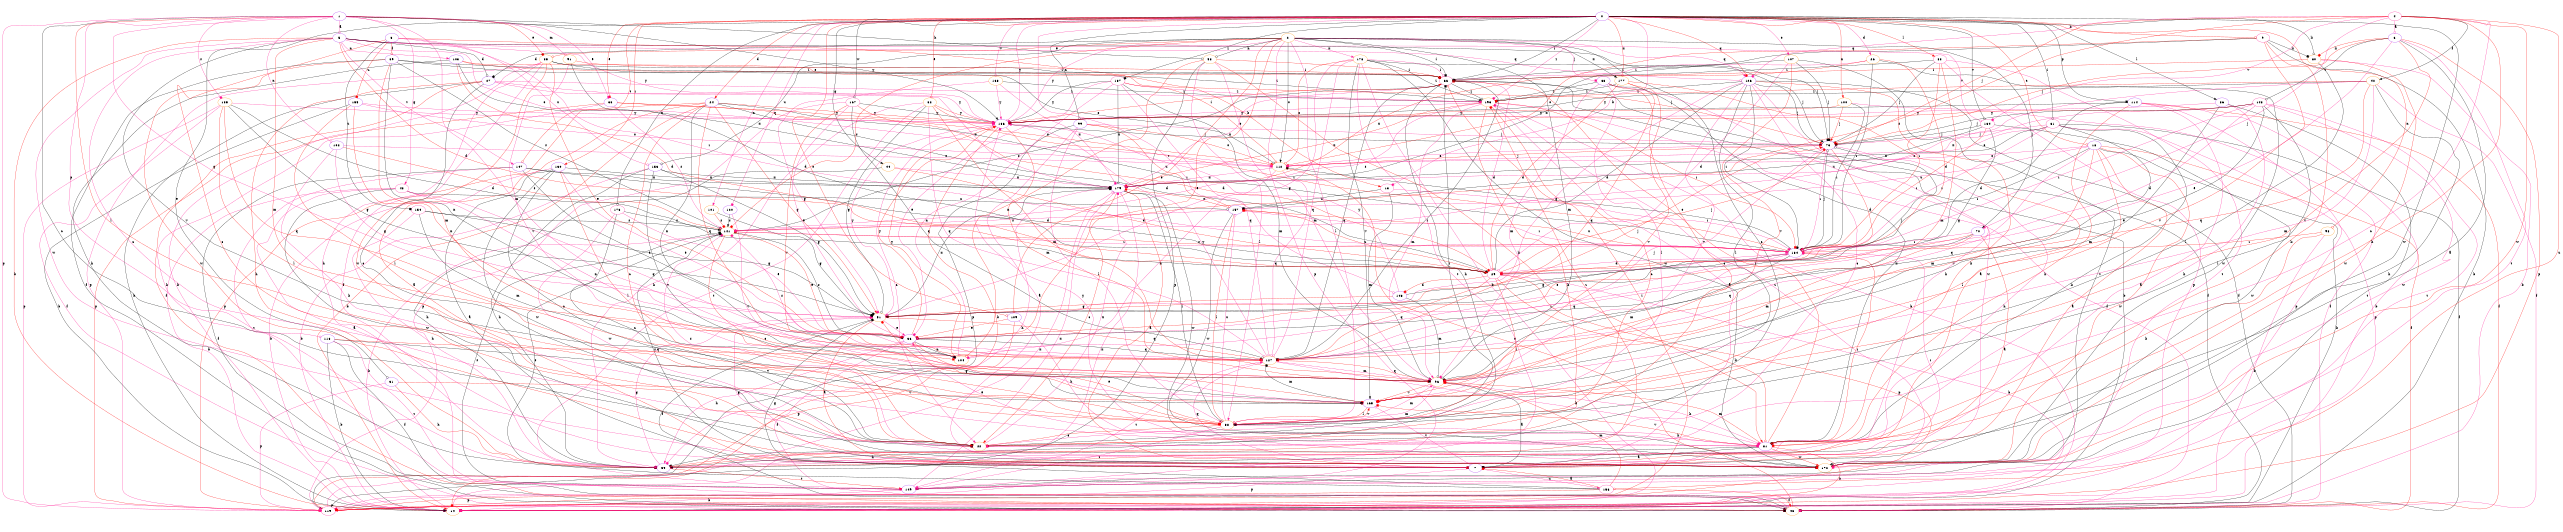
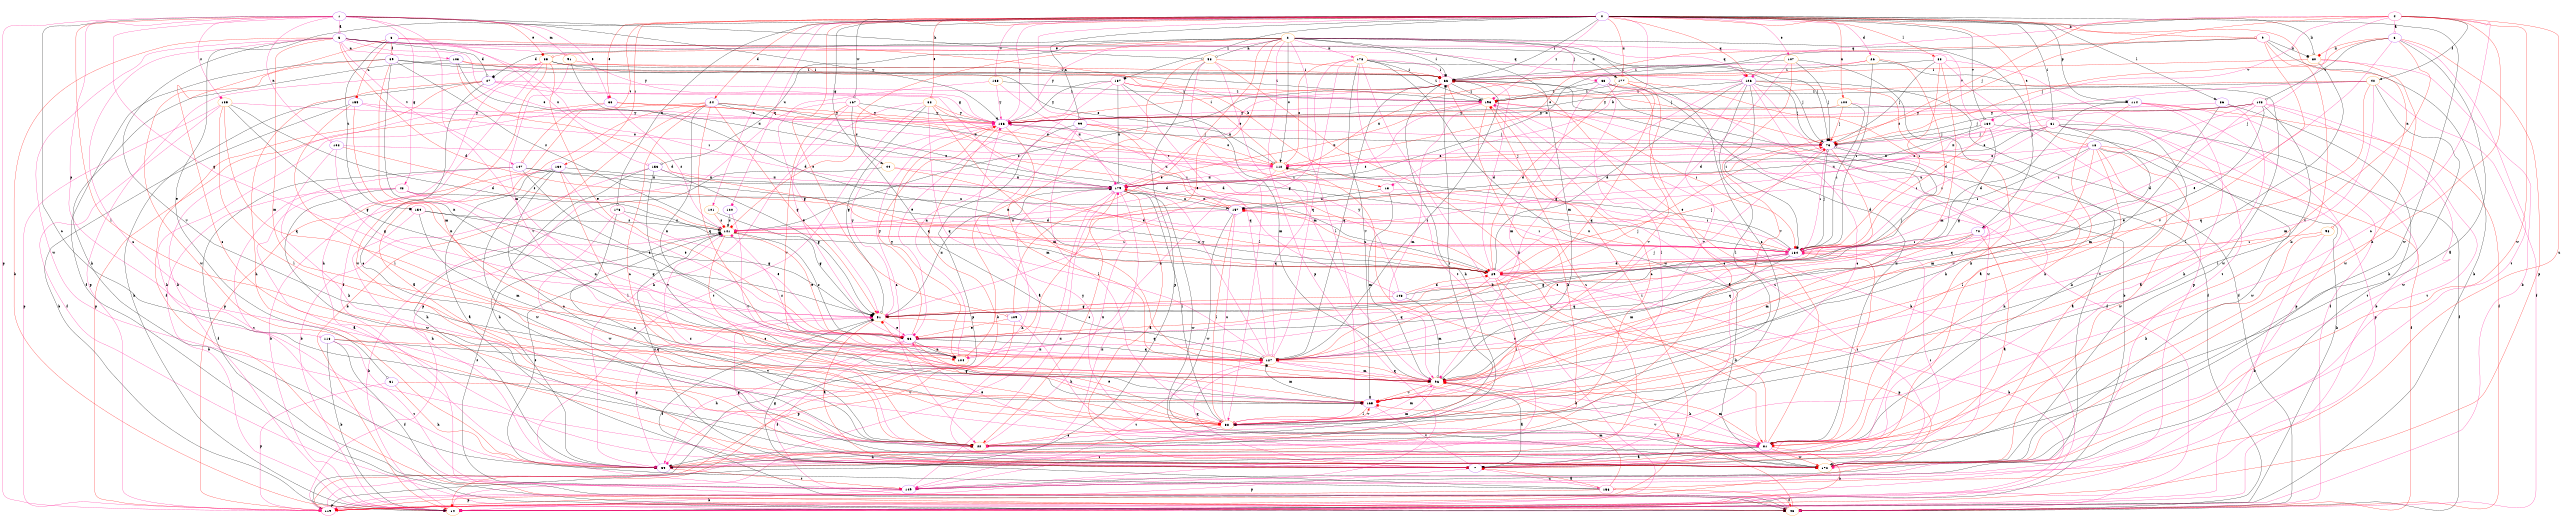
  strict digraph {
    node [color=purple]
    edge [arrowhead=odot color=deeppink]
    9 [color=deeppink]
    0
    13 [color=deeppink]
    18
    24
    26 [color=darkorange]
    31
    32 [color=darkorange]
    33
    44 [color=darkorange]
    61 [color=deeppink]
    66 [color=deeppink]
    80 [color=darkorange]
    83 [color=deeppink]
    86
    98 [color=darkorange]
    99
    100 [color=darkorange]
    101 [color=darkorange]
    107 [color=darkorange]
    109
    114
    120
    126
    130
    143
    147
    163 [color=darkorange]
    164 [color=deeppink]
    167 [color=deeppink]
    172 [color=darkorange]
    173 [color=deeppink]
    177 [color=darkorange]
    186
    187 [color=deeppink]
    193 [color=darkorange]
    112 [color=darkorange]
    14 [color=darkorange]
    165
    81
    179
    96 [color=darkorange]
    134
    157
    88 [color=darkorange]
    7
    127 [color=darkorange]
    43 [color=darkorange]
    22 [color=darkorange]
    51 [color=darkorange]
    119 [color=deeppink]
    29 [color=deeppink]
    104 [color=darkorange]
    59
    149
    141 [color=darkorange]
    73
    36
    1
    5
    35 [color=darkorange]
    48 [color=deeppink]
    58 [color=darkorange]
    91 [color=darkorange]
    102
    118
    135 [color=darkorange]
    27
    103
    2 [color=darkorange]
    68
    70
    153
    178 [color=darkorange]
    3
    39
    154 [color=deeppink]
    155
    4 [color=deeppink]
    6
    42 [color=darkorange]
    156 [color=deeppink]
    148 [color=deeppink]
    9 -> 80 [arrowhead=box color=black label=k]
    9 -> 112 [arrowhead=normal color=red label=o]
    9 -> 14 [arrowhead=box color=black label=b]
    9 -> 165 [color=red label=v]
    9 -> 81 [color=red label=k]
    9 -> 179 [arrowhead=normal color=black label=x]
    0 -> 9 [color=red label=b]
    0 -> 13 [arrowhead=box label=b]
    0 -> 18 [color=red label=c]
    0 -> 24 [arrowhead=normal color=red label=d]
    0 -> 26 [arrowhead=normal label=d]
    0 -> 31 [color=black label=e]
    0 -> 32 [color=red label=e]
    0 -> 33 [arrowhead=box color=red label=e]
    0 -> 44 [arrowhead=normal color=black label=g]
    0 -> 61 [color=black label=i]
    0 -> 66 [color=black label=i]
    0 -> 80 [color=black label=k]
    0 -> 83 [arrowhead=normal color=red label=l]
    0 -> 86 [arrowhead=normal color=black label=l]
    0 -> 98 [color=red label=n]
    0 -> 99 [color=black label=n]
    0 -> 100 [arrowhead=normal color=red label=n]
    0 -> 101 [arrowhead=normal label=n]
    0 -> 107 [arrowhead=normal label=o]
    0 -> 109 [color=red label=o]
    0 -> 114 [arrowhead=box color=black label=p]
    0 -> 120 [arrowhead=box label=q]
    0 -> 126 [arrowhead=box color=red label=q]
    0 -> 130 [arrowhead=normal color=red label=r]
    0 -> 143 [label=t]
    0 -> 147 [color=red label=t]
    0 -> 163 [label=v]
    0 -> 164 [color=black label=v]
    0 -> 167 [color=black label=w]
    0 -> 172 [arrowhead=normal color=black label=w]
    0 -> 173 [color=black label=x]
    0 -> 177 [color=red label=x]
    0 -> 186 [label=y]
    0 -> 187 [arrowhead=box color=black label=z]
    0 -> 193 [arrowhead=box label=z]
    13 -> 96 [arrowhead=normal color=black label=m]
    13 -> 134 [arrowhead=box label=r]
    13 -> 157 [arrowhead=box color=black label=u]
    18 -> 172 [arrowhead=normal color=red label=w]
    18 -> 112 [arrowhead=box label=o]
    18 -> 14 [arrowhead=box color=black label=b]
    18 -> 96 [arrowhead=box color=red label=m]
    18 -> 134 [color=black label=r]
    18 -> 157 [arrowhead=box label=u]
    18 -> 88 [arrowhead=normal color=red label=l]
    18 -> 7 [color=red label=a]
    18 -> 127 [arrowhead=box label=q]
    18 -> 43 [arrowhead=box color=red label=f]
    24 -> 186 [arrowhead=box color=red label=y]
    24 -> 14 [arrowhead=normal color=red label=b]
    24 -> 134 [color=black label=r]
    24 -> 7 [color=red label=a]
    24 -> 127 [arrowhead=box color=red label=q]
    24 -> 22 [arrowhead=box color=red label=c]
    24 -> 51 [arrowhead=normal color=red label=g]
    24 -> 119 [color=red label=p]
    24 -> 29 [arrowhead=normal color=black label=d]
    24 -> 104 [arrowhead=normal color=black label=n]
    26 -> 66 [arrowhead=normal label=i]
    26 -> 172 [color=black label=w]
    26 -> 179 [color=red label=x]
    26 -> 134 [arrowhead=normal color=black label=r]
    26 -> 29 [arrowhead=box color=red label=d]
    31 -> 165 [arrowhead=box color=red label=v]
    31 -> 119 [arrowhead=normal label=p]
    31 -> 59 [arrowhead=box color=red label=h]
    32 -> 186 [color=red label=y]
    32 -> 96 [arrowhead=normal color=red label=m]
    32 -> 134 [color=red label=r]
    32 -> 127 [label=q]
    32 -> 51 [color=black label=g]
    32 -> 59 [arrowhead=box label=h]
    32 -> 149 [label=t]
    33 -> 186 [arrowhead=normal color=red label=y]
    33 -> 112 [color=red label=o]
    33 -> 119 [arrowhead=normal color=red label=p]
    33 -> 59 [label=h]
    33 -> 141 [arrowhead=normal label=s]
    44 -> 179 [label=x]
    44 -> 29 [arrowhead=normal color=red label=d]
    44 -> 59 [arrowhead=box color=black label=h]
    61 -> 112 [arrowhead=normal label=o]
    61 -> 165 [arrowhead=normal color=black label=v]
    61 -> 81 [arrowhead=box color=black label=k]
    61 -> 179 [arrowhead=normal color=black label=x]
    61 -> 134 [label=r]
    61 -> 43 [arrowhead=box color=black label=f]
    61 -> 119 [label=p]
    61 -> 73 [label=j]
    66 -> 193 [color=black label=z]
    66 -> 14 [color=black label=b]
    66 -> 179 [arrowhead=normal label=x]
    66 -> 127 [color=black label=q]
    66 -> 43 [arrowhead=normal color=black label=f]
    66 -> 29 [label=d]
    66 -> 59 [arrowhead=box color=black label=h]
    66 -> 141 [color=black label=s]
    80 -> 66 [arrowhead=normal color=red label=i]
    80 -> 172 [arrowhead=normal color=red label=w]
    80 -> 14 [label=b]
    80 -> 88 [color=black label=l]
    83 -> 66 [arrowhead=box color=black label=i]
    83 -> 96 [arrowhead=box color=red label=m]
    83 -> 134 [arrowhead=normal color=red label=r]
    83 -> 119 [label=p]
    83 -> 149 [arrowhead=box label=t]
    83 -> 73 [color=black label=j]
    86 -> 186 [arrowhead=box label=y]
    86 -> 81 [label=k]
    86 -> 96 [color=black label=m]
    86 -> 149 [color=black label=t]
    98 -> 14 [arrowhead=normal label=b]
    98 -> 81 [arrowhead=box color=red label=k]
    98 -> 134 [arrowhead=box color=red label=r]
    99 -> 112 [arrowhead=normal color=red label=o]
    99 -> 157 [color=red label=u]
    99 -> 88 [arrowhead=normal label=l]
    99 -> 7 [label=a]
    99 -> 119 [arrowhead=normal color=black label=p]
    99 -> 73 [arrowhead=box label=j]
    100 -> 186 [arrowhead=box color=red label=y]
    100 -> 134 [color=black label=r]
    100 -> 43 [arrowhead=normal label=f]
    100 -> 73 [arrowhead=normal color=red label=j]
    101 -> 51 [arrowhead=normal color=black label=g]
    101 -> 141 [arrowhead=box color=red label=s]
    107 -> 66 [arrowhead=normal color=black label=i]
    107 -> 165 [arrowhead=normal color=red label=v]
    107 -> 29 [label=d]
    107 -> 149 [arrowhead=normal color=black label=t]
    107 -> 73 [arrowhead=box color=black label=j]
    109 -> 81 [label=k]
    109 -> 119 [color=red label=p]
    109 -> 36 [arrowhead=box color=red label=e]
    114 -> 186 [arrowhead=normal color=black label=y]
    114 -> 14 [arrowhead=box label=b]
    114 -> 81 [arrowhead=normal color=red label=k]
    114 -> 7 [arrowhead=normal label=a]
    114 -> 43 [arrowhead=box color=red label=f]
    114 -> 119 [arrowhead=normal label=p]
    114 -> 29 [color=black label=d]
    120 -> 165 [arrowhead=normal label=v]
    120 -> 141 [arrowhead=normal color=black label=s]
    126 -> 193 [color=black label=z]
    126 -> 165 [label=v]
    126 -> 81 [color=red label=k]
    126 -> 134 [arrowhead=box color=black label=r]
    126 -> 88 [arrowhead=box color=black label=l]
    126 -> 43 [arrowhead=box color=black label=f]
    126 -> 22 [arrowhead=normal label=c]
    126 -> 51 [arrowhead=box label=g]
    126 -> 29 [color=black label=d]
    126 -> 59 [arrowhead=box label=h]
    126 -> 73 [color=black label=j]
    130 -> 172 [color=black label=w]
    130 -> 14 [arrowhead=normal label=b]
    130 -> 179 [arrowhead=box color=black label=x]
    130 -> 88 [arrowhead=box color=red label=l]
    130 -> 7 [arrowhead=box color=black label=a]
    130 -> 22 [arrowhead=box color=black label=c]
    130 -> 36 [arrowhead=box label=e]
    143 -> 186 [arrowhead=normal label=y]
    143 -> 96 [color=black label=m]
    143 -> 51 [arrowhead=normal color=red label=g]
-   29 -> 143 [arrowhead=box color=red label=d]
+   143 -> 29 [arrowhead=box color=red label=d]
    143 -> 73 [color=black label=j]
    147 -> 179 [arrowhead=box color=black label=x]
    147 -> 43 [arrowhead=normal color=black label=f]
    147 -> 29 [arrowhead=normal color=black label=d]
    147 -> 149 [arrowhead=box label=t]
    147 -> 36 [arrowhead=box color=black label=e]
    163 -> 186 [arrowhead=normal label=y]
    163 -> 193 [color=black label=z]
    163 -> 179 [arrowhead=box label=x]
    163 -> 51 [arrowhead=box label=g]
    164 -> 172 [arrowhead=normal color=black label=w]
    164 -> 134 [arrowhead=normal color=red label=r]
    164 -> 157 [arrowhead=box color=black label=u]
    164 -> 51 [arrowhead=normal color=black label=g]
    164 -> 73 [arrowhead=box color=black label=j]
    167 -> 186 [arrowhead=normal color=black label=y]
    167 -> 165 [arrowhead=box color=red label=v]
    167 -> 127 [color=black label=q]
    167 -> 119 [arrowhead=normal label=p]
    167 -> 29 [arrowhead=box color=red label=d]
    167 -> 36 [label=e]
    172 -> 186 [arrowhead=box label=y]
    172 -> 193 [arrowhead=box label=z]
    173 -> 172 [arrowhead=normal label=w]
    173 -> 22 [color=black label=c]
    173 -> 141 [arrowhead=normal color=black label=s]
    173 -> 36 [arrowhead=normal label=e]
    177 -> 193 [arrowhead=box color=black label=z]
    177 -> 165 [arrowhead=box color=red label=v]
    177 -> 7 [color=red label=a]
    177 -> 127 [arrowhead=normal color=red label=q]
    177 -> 29 [color=red label=d]
    186 -> 66 [arrowhead=normal color=red label=i]
    186 -> 14 [arrowhead=box color=red label=b]
    186 -> 96 [arrowhead=normal color=red label=m]
    186 -> 22 [arrowhead=normal label=c]
    186 -> 73 [arrowhead=normal color=black label=j]
    187 -> 186 [color=black label=y]
    187 -> 193 [label=z]
    187 -> 112 [color=red label=o]
    187 -> 179 [color=black label=x]
    187 -> 96 [color=black label=m]
    187 -> 127 [label=q]
    187 -> 104 [label=n]
    187 -> 36 [arrowhead=box label=e]
    193 -> 186 [label=y]
    193 -> 14 [arrowhead=box label=b]
    193 -> 179 [arrowhead=normal color=red label=x]
    193 -> 96 [arrowhead=normal label=m]
    193 -> 134 [arrowhead=box color=red label=r]
    193 -> 7 [label=a]
    193 -> 43 [arrowhead=box label=f]
    193 -> 22 [arrowhead=box color=red label=c]
    193 -> 59 [color=red label=h]
    193 -> 141 [label=s]
    112 -> 179 [label=x]
    112 -> 127 [label=q]
    112 -> 104 [arrowhead=box label=n]
    112 -> 73 [arrowhead=normal color=red label=j]
    14 -> 179 [label=x]
    165 -> 88 [arrowhead=normal color=red label=l]
    165 -> 127 [arrowhead=box color=black label=m]
    81 -> 66 [arrowhead=box color=red label=i]
    81 -> 172 [arrowhead=normal color=red label=w]
    81 -> 14 [color=red label=b]
    81 -> 165 [arrowhead=box color=red label=v]
    81 -> 96 [arrowhead=normal color=red label=m]
    81 -> 134 [color=red label=r]
    81 -> 7 [arrowhead=box color=black label=a]
    81 -> 59 [color=black label=h]
    81 -> 36 [arrowhead=normal label=e]
    179 -> 172 [arrowhead=box color=black label=w]
+   179 -> 157 [arrowhead=normal color=black label=u]
    179 -> 88 [color=black label=l]
    179 -> 7 [color=red label=a]
    179 -> 22 [arrowhead=normal color=red label=c]
    179 -> 59 [arrowhead=box label=h]
    96 -> 165 [arrowhead=normal color=red label=v]
    96 -> 81 [arrowhead=box label=k]
    96 -> 7 [arrowhead=box color=black label=a]
    96 -> 127 [arrowhead=normal color=red label=q]
    134 -> 112 [arrowhead=box color=black label=o]
    134 -> 96 [arrowhead=box color=black label=m]
    134 -> 157 [arrowhead=box color=red label=u]
    134 -> 127 [arrowhead=normal label=q]
    134 -> 51 [arrowhead=normal color=black label=g]
    134 -> 29 [arrowhead=normal label=d]
    134 -> 141 [arrowhead=box color=red label=s]
    134 -> 73 [color=black label=j]
    157 -> 172 [color=black label=w]
    157 -> 179 [arrowhead=box color=red label=x]
    157 -> 134 [label=r]
    157 -> 88 [color=red label=l]
    157 -> 141 [label=s]
    88 -> 165 [arrowhead=normal color=red label=v]
    88 -> 81 [arrowhead=normal label=k]
    88 -> 96 [arrowhead=normal label=m]
    88 -> 157 [label=u]
    88 -> 22 [color=red label=c]
    88 -> 51 [arrowhead=box color=red label=g]
    88 -> 149 [arrowhead=normal label=t]
    88 -> 36 [color=red label=e]
    7 -> 165 [label=v]
    7 -> 134 [arrowhead=box label=r]
    7 -> 127 [arrowhead=normal label=q]
    7 -> 51 [arrowhead=normal label=g]
    7 -> 119 [arrowhead=box label=p]
    7 -> 141 [arrowhead=box color=black label=s]
    7 -> 156 [arrowhead=normal label=u]
    127 -> 66 [color=black label=i]
    127 -> 186 [arrowhead=normal label=y]
    127 -> 81 [arrowhead=box label=k]
    127 -> 96 [arrowhead=box label=m]
    127 -> 134 [arrowhead=normal label=r]
    127 -> 149 [arrowhead=normal label=t]
    127 -> 141 [arrowhead=box label=s]
    43 -> 112 [color=red label=o]
    22 -> 66 [arrowhead=box color=black label=i]
    22 -> 179 [arrowhead=box label=x]
    22 -> 96 [label=m]
    22 -> 141 [arrowhead=box label=s]
    51 -> 186 [arrowhead=normal label=y]
    51 -> 179 [arrowhead=box color=black label=x]
    51 -> 7 [arrowhead=normal color=red label=a]
    51 -> 127 [arrowhead=normal color=red label=q]
    51 -> 43 [color=black label=f]
    51 -> 73 [arrowhead=normal color=red label=j]
    51 -> 36 [arrowhead=normal label=e]
    119 -> 66 [color=red label=i]
    119 -> 179 [label=x]
    29 -> 14 [label=b]
    29 -> 81 [color=red label=k]
    29 -> 157 [arrowhead=normal color=red label=u]
    29 -> 88 [color=red label=l]
    29 -> 127 [color=red label=q]
    29 -> 119 [arrowhead=normal color=red label=p]
    29 -> 73 [arrowhead=box color=red label=j]
    104 -> 186 [arrowhead=normal color=red label=y]
    104 -> 73 [label=j]
    59 -> 193 [arrowhead=box color=red label=z]
    59 -> 51 [arrowhead=normal label=g]
    59 -> 149 [arrowhead=normal color=red label=t]
    149 -> 14 [arrowhead=box label=b]
    149 -> 179 [label=x]
    149 -> 141 [arrowhead=box color=black label=s]
    141 -> 14 [label=b]
    141 -> 134 [arrowhead=normal label=r]
    141 -> 22 [arrowhead=box color=red label=c]
    141 -> 36 [arrowhead=normal color=red label=e]
    73 -> 112 [label=o]
    73 -> 134 [arrowhead=normal label=r]
    73 -> 29 [arrowhead=box color=red label=d]
    73 -> 59 [arrowhead=normal label=h]
    36 -> 186 [arrowhead=normal color=red label=y]
    36 -> 127 [arrowhead=box color=black label=q]
    36 -> 43 [label=f]
    36 -> 104 [arrowhead=normal color=black label=n]
    36 -> 59 [arrowhead=normal label=h]
    36 -> 141 [color=black label=s]
    1 -> 33 [arrowhead=box label=e]
    1 -> 186 [arrowhead=normal color=black label=y]
    1 -> 96 [arrowhead=normal label=m]
    1 -> 88 [color=red label=l]
    1 -> 22 [arrowhead=box color=black label=c]
    1 -> 51 [arrowhead=box label=g]
    1 -> 119 [label=p]
    1 -> 5 [label=a]
    1 -> 35 [arrowhead=box color=red label=e]
    1 -> 48 [arrowhead=normal label=g]
    1 -> 58 [color=black label=h]
    1 -> 91 [label=m]
    1 -> 102 [label=n]
    1 -> 118 [label=p]
    1 -> 135 [arrowhead=box label=s]
    5 -> 126 [label=q]
    5 -> 147 [arrowhead=normal label=t]
    5 -> 164 [label=v]
    5 -> 172 [label=w]
    5 -> 186 [arrowhead=normal label=y]
    5 -> 112 [label=o]
    5 -> 14 [arrowhead=normal color=red label=b]
    5 -> 165 [color=black label=v]
    5 -> 96 [arrowhead=normal color=red label=m]
    5 -> 22 [arrowhead=box label=c]
    5 -> 29 [arrowhead=normal color=red label=d]
    5 -> 73 [arrowhead=box color=black label=j]
    5 -> 27 [color=black label=d]
    5 -> 103 [arrowhead=normal label=n]
    35 -> 66 [color=black label=i]
    35 -> 172 [arrowhead=box color=red label=w]
    35 -> 193 [arrowhead=normal color=black label=z]
    35 -> 14 [label=b]
    35 -> 43 [arrowhead=normal label=f]
    35 -> 119 [arrowhead=box label=p]
    35 -> 59 [arrowhead=box label=h]
    35 -> 36 [color=red label=e]
    48 -> 172 [arrowhead=normal color=black label=w]
    48 -> 14 [arrowhead=normal label=b]
    48 -> 157 [color=black label=u]
    48 -> 7 [label=a]
    48 -> 127 [arrowhead=box label=q]
    48 -> 104 [arrowhead=box label=n]
    58 -> 66 [arrowhead=normal color=red label=i]
    58 -> 81 [arrowhead=normal color=red label=k]
    58 -> 96 [arrowhead=normal label=m]
    58 -> 88 [arrowhead=normal label=l]
    58 -> 119 [arrowhead=normal color=black label=p]
    58 -> 104 [color=red label=n]
    91 -> 66 [arrowhead=box color=red label=i]
    91 -> 165 [label=v]
    91 -> 29 [arrowhead=normal color=black label=d]
    102 -> 112 [arrowhead=box label=o]
    102 -> 81 [arrowhead=box label=k]
    102 -> 51 [arrowhead=box label=g]
    102 -> 141 [color=red label=s]
    118 -> 14 [arrowhead=normal color=black label=b]
    118 -> 165 [color=black label=v]
    118 -> 127 [arrowhead=normal color=red label=q]
    118 -> 43 [arrowhead=normal color=black label=f]
    118 -> 149 [arrowhead=normal label=t]
    135 -> 186 [arrowhead=box label=y]
    135 -> 88 [arrowhead=normal color=red label=l]
    135 -> 127 [color=red label=q]
    135 -> 43 [arrowhead=box label=f]
    135 -> 51 [arrowhead=box color=black label=g]
    135 -> 119 [label=p]
    135 -> 29 [arrowhead=normal color=black label=d]
-   27 -> 186 [arrowhead=normal label=y]
+   27 -> 186 [arrowhead=normal label=g]
    27 -> 193 [arrowhead=box label=z]
    27 -> 14 [color=black label=b]
    27 -> 179 [arrowhead=normal label=x]
    27 -> 43 [arrowhead=box color=red label=f]
    27 -> 22 [arrowhead=box color=black label=c]
    27 -> 59 [arrowhead=normal color=red label=h]
-   103 -> 66 [arrowhead=box color=red label=e]
+   103 -> 66 [arrowhead=box color=red label=i]
    103 -> 179 [arrowhead=box color=black label=x]
    103 -> 29 [arrowhead=normal color=red label=d]
    103 -> 59 [color=black label=h]
    103 -> 73 [arrowhead=normal color=red label=j]
    2 -> 66 [arrowhead=box color=black label=i]
    2 -> 109 [color=red label=o]
    2 -> 126 [arrowhead=normal label=q]
    2 -> 177 [arrowhead=normal color=black label=x]
    2 -> 186 [arrowhead=box label=y]
    2 -> 112 [arrowhead=normal color=black label=o]
    2 -> 96 [color=black label=m]
    2 -> 88 [label=l]
    2 -> 22 [arrowhead=normal color=black label=c]
    2 -> 119 [arrowhead=normal label=p]
    2 -> 141 [arrowhead=box color=red label=s]
    2 -> 36 [arrowhead=normal color=red label=e]
    2 -> 35 [color=red label=e]
    2 -> 58 [color=black label=h]
    2 -> 27 [arrowhead=box color=black label=d]
    2 -> 68 [arrowhead=box label=j]
    2 -> 70 [arrowhead=normal color=black label=j]
    2 -> 153 [color=black label=u]
    2 -> 178 [arrowhead=normal label=x]
    68 -> 172 [arrowhead=normal label=w]
    68 -> 193 [arrowhead=normal color=black label=z]
    68 -> 81 [color=black label=k]
    68 -> 96 [arrowhead=box label=m]
    68 -> 88 [arrowhead=normal label=l]
    68 -> 22 [arrowhead=box color=red label=c]
    70 -> 96 [arrowhead=box color=red label=m]
    70 -> 134 [label=r]
    70 -> 7 [color=red label=a]
    70 -> 127 [arrowhead=box color=black label=q]
    70 -> 36 [color=red label=e]
    153 -> 14 [arrowhead=normal label=b]
    153 -> 165 [arrowhead=normal color=black label=v]
-   153 -> 179 [arrowhead=normal color=black label=x]
+   153 -> 179 [arrowhead=normal label=x]
    153 -> 51 [arrowhead=box color=black label=g]
    153 -> 59 [arrowhead=normal color=black label=h]
    178 -> 66 [label=i]
    178 -> 172 [color=black label=w]
    178 -> 193 [arrowhead=normal color=black label=z]
    178 -> 112 [color=red label=o]
    178 -> 14 [label=b]
    178 -> 165 [arrowhead=normal color=black label=v]
    178 -> 127 [label=q]
    178 -> 51 [arrowhead=normal label=g]
    178 -> 149 [label=t]
    178 -> 73 [arrowhead=normal color=black label=j]
    3 -> 13 [arrowhead=normal color=red label=b]
    3 -> 134 [arrowhead=normal label=r]
    3 -> 22 [arrowhead=normal color=red label=c]
    3 -> 153 [label=u]
    3 -> 39 [color=red label=f]
    3 -> 154 [arrowhead=box color=black label=u]
    3 -> 155 [arrowhead=box color=red label=u]
    39 -> 66 [color=black label=i]
    39 -> 172 [arrowhead=box color=red label=w]
    39 -> 112 [color=black label=o]
    39 -> 96 [arrowhead=normal color=red label=m]
    39 -> 43 [arrowhead=box color=black label=f]
    39 -> 104 [arrowhead=box color=black label=n]
    39 -> 141 [color=black label=s]
    154 -> 96 [arrowhead=box color=black label=m]
    154 -> 51 [arrowhead=box color=black label=g]
    154 -> 59 [arrowhead=normal label=h]
    154 -> 141 [color=black label=s]
    155 -> 186 [arrowhead=normal label=y]
    155 -> 112 [label=o]
    155 -> 14 [arrowhead=normal color=black label=b]
    155 -> 88 [arrowhead=box color=red label=l]
    155 -> 104 [arrowhead=box color=red label=n]
    4 -> 126 [arrowhead=box label=q]
    4 -> 164 [arrowhead=box label=v]
    4 -> 172 [arrowhead=box color=red label=w]
    4 -> 22 [arrowhead=box label=c]
    4 -> 59 [color=red label=h]
    4 -> 141 [color=red label=s]
    4 -> 73 [arrowhead=box color=red label=j]
    4 -> 70 [arrowhead=normal label=j]
    4 -> 6 [label=a]
    4 -> 42 [arrowhead=normal color=black label=f]
    4 -> 156 [color=red label=u]
    6 -> 80 [arrowhead=box color=red label=k]
    6 -> 165 [arrowhead=box color=red label=v]
    6 -> 7 [arrowhead=box color=black label=a]
    6 -> 119 [arrowhead=normal color=red label=p]
    6 -> 149 [label=t]
    6 -> 73 [arrowhead=normal color=red label=j]
    6 -> 36 [arrowhead=box label=e]
    6 -> 148 [color=black label=t]
    42 -> 186 [color=black label=y]
    42 -> 193 [arrowhead=box color=red label=z]
    42 -> 96 [label=m]
    42 -> 127 [arrowhead=normal color=red label=q]
    42 -> 43 [label=f]
    42 -> 59 [arrowhead=normal color=black label=h]
    42 -> 141 [arrowhead=box label=s]
    156 -> 96 [arrowhead=box color=red label=m]
    156 -> 7 [arrowhead=box color=red label=a]
    156 -> 43 [arrowhead=normal color=red label=f]
    156 -> 51 [arrowhead=box color=black label=g]
    156 -> 119 [arrowhead=box color=red label=p]
    156 -> 141 [arrowhead=box color=black label=s]
    148 -> 172 [arrowhead=box label=w]
    148 -> 186 [color=red label=y]
    148 -> 179 [arrowhead=normal label=x]
    148 -> 134 [label=r]
    148 -> 88 [arrowhead=normal color=black label=l]
    148 -> 29 [label=d]
    148 -> 149 [label=t]
    148 -> 73 [color=black label=j]
    148 -> 36 [color=black label=e]
  }
